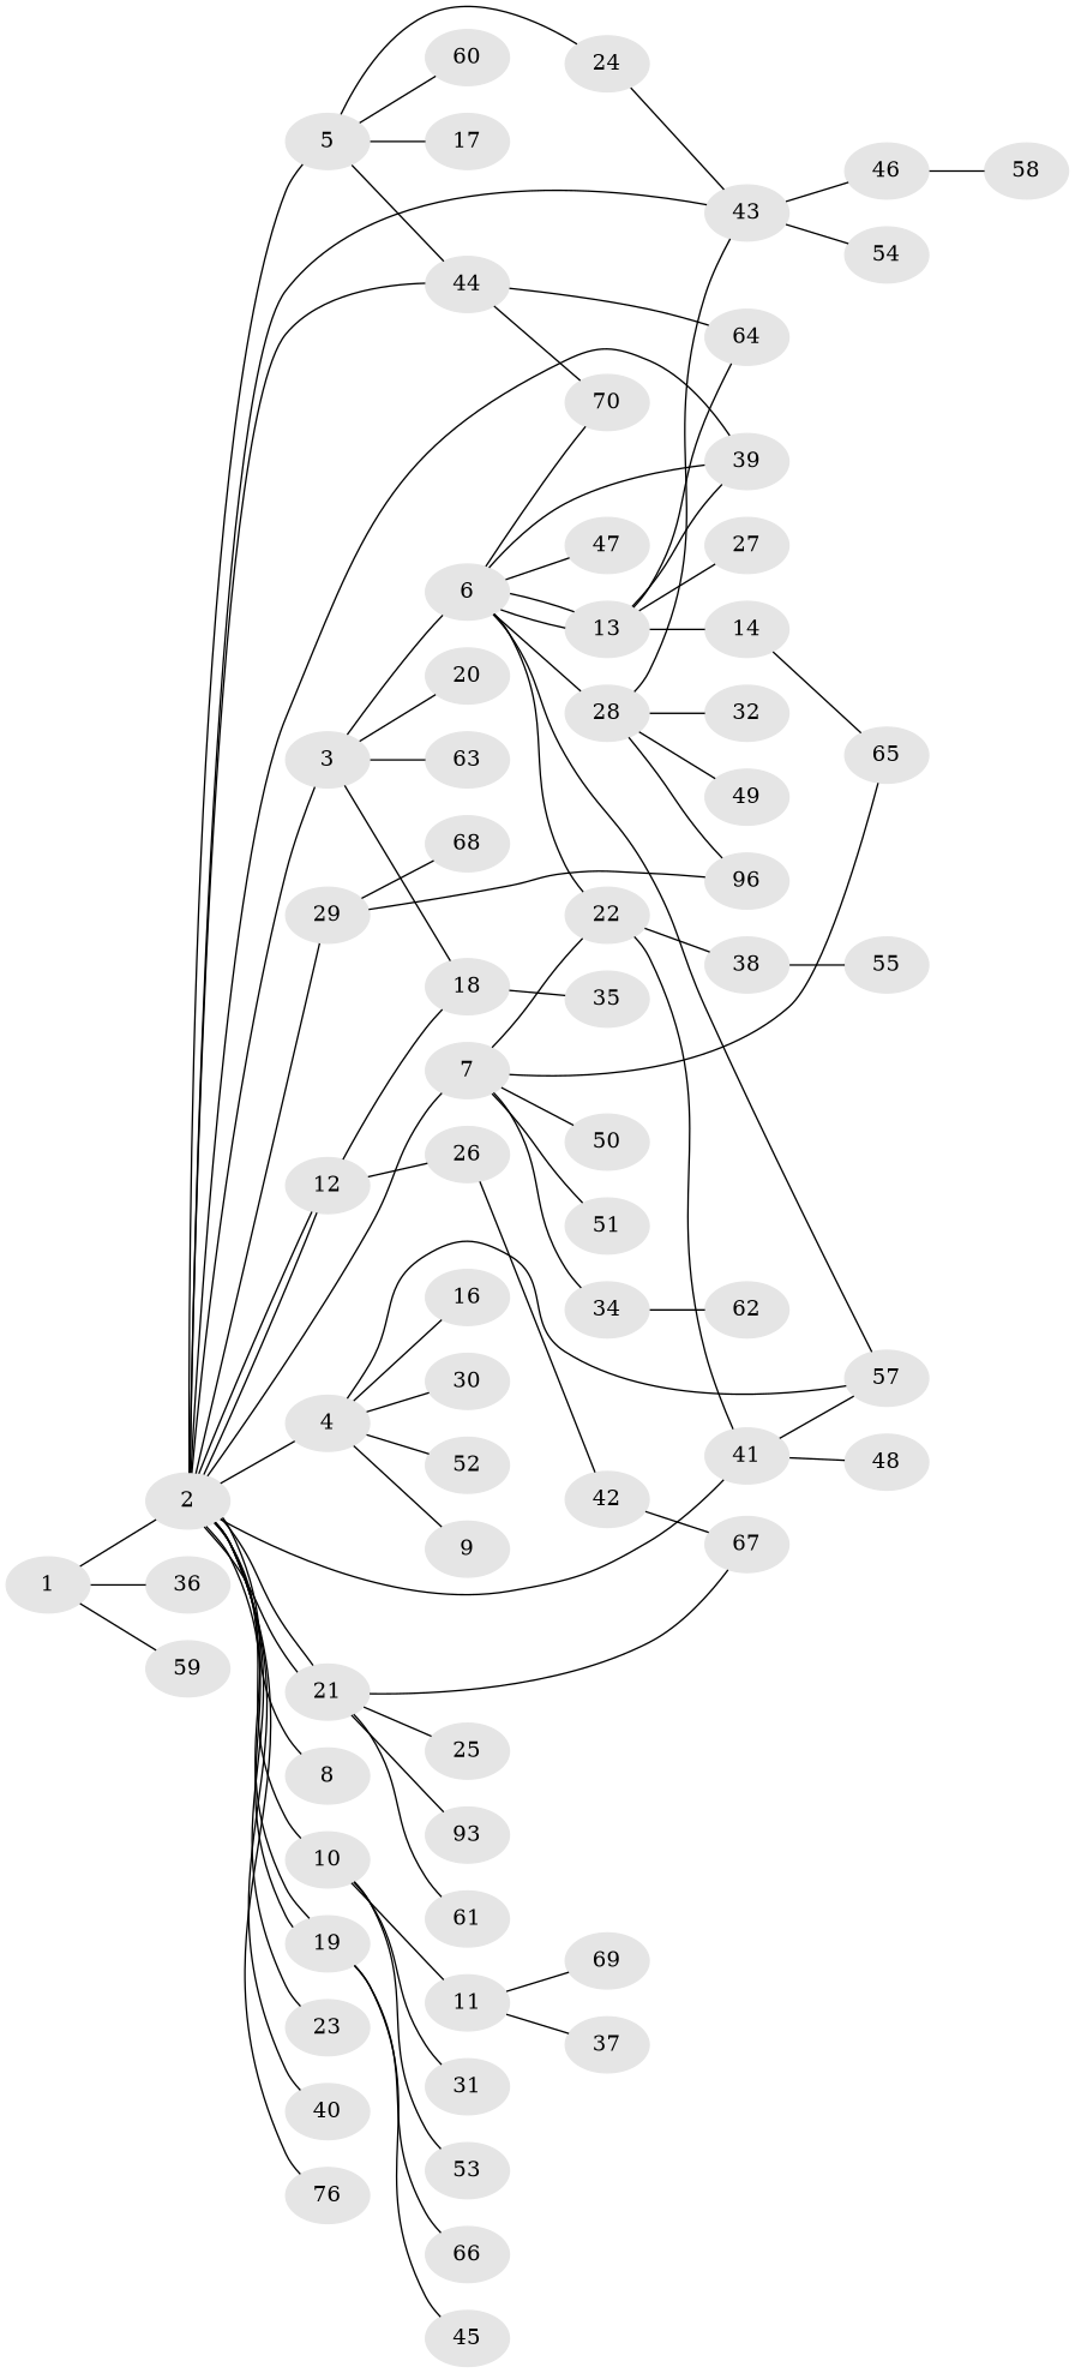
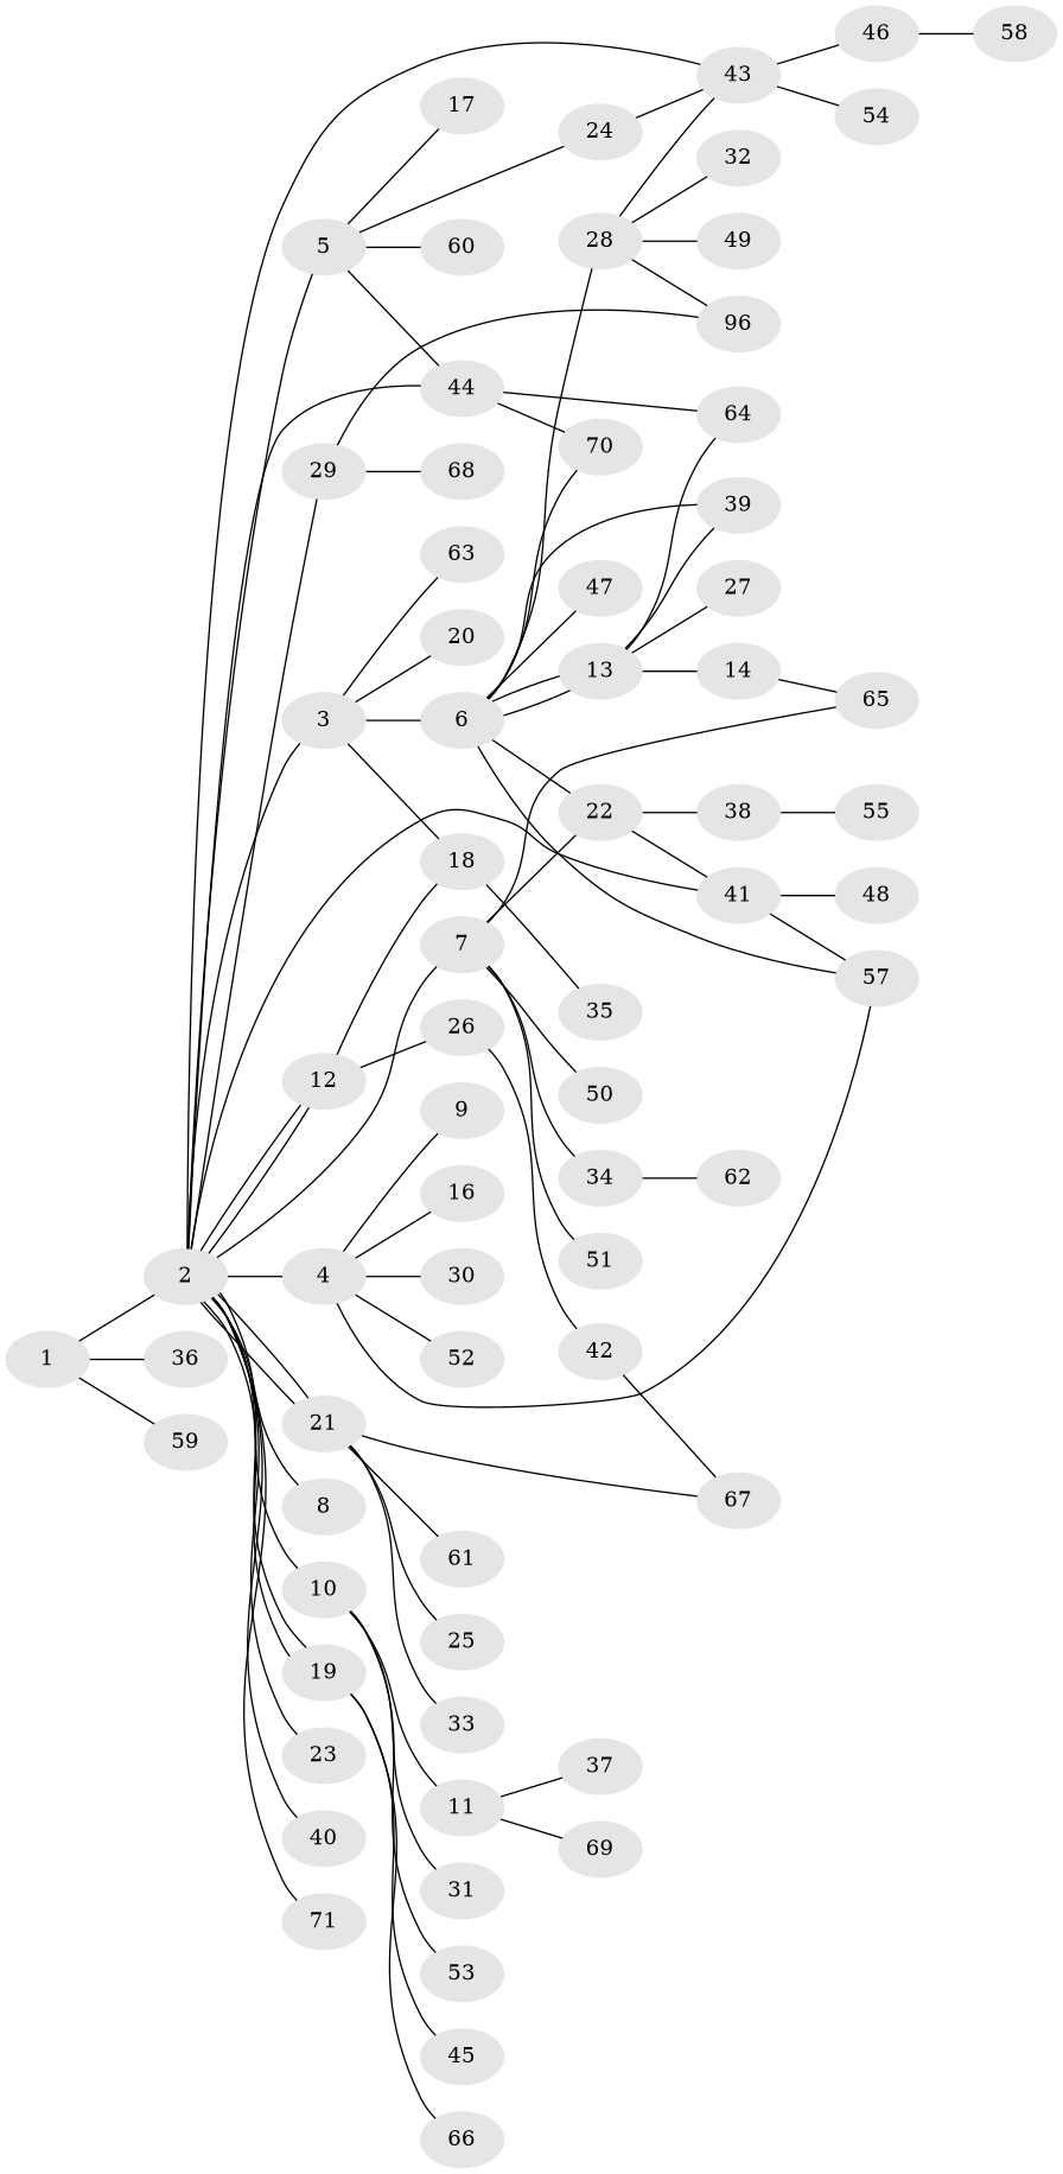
  graph {
    fontname="DejaVu Serif"
    rankdir=LR
    node [color=gray90 fontname="DejaVu Serif" style=filled]
    edge [fontname="DejaVu Serif"]
    1
    2
    36
    59
    3
    4
    5
    7
    8
    10
    12
    19
    21
    23
    29
    39
    40
    41
    43
    44
-   71 [label=76]
+   71
    6
    18
    20
    63
    9
    16
    30
    52
    57
    17
    24
    60
    22
    34
    50
    51
    65
    11
    31
    53
    26
    45
    66
    25
-   33 [label=93]
+   33
    61
    67
    n49 [label=96]
    68
    48
    46
    54
    70
    64
    13
    28
    47
    35
    14
    27
    38
    32
    49
    62
    37
    69
    42
    55
    58
    1 -- 2
    1 -- 36
    1 -- 59
    2 -- 3
    2 -- 4
    2 -- 5
    2 -- 7
    2 -- 8
    2 -- 10
    2 -- 12
    2 -- 12
    2 -- 19
    2 -- 19
    2 -- 21
    2 -- 21
    2 -- 23
    2 -- 29
-   2 -- 39
    2 -- 40
    2 -- 41
    2 -- 43
    2 -- 44
    2 -- 71
    3 -- 6
    3 -- 18
    3 -- 20
    3 -- 63
    4 -- 9
    4 -- 16
    4 -- 30
    4 -- 52
    4 -- 57
    5 -- 44
    5 -- 17
    5 -- 24
    5 -- 60
    7 -- 22
    7 -- 34
    7 -- 50
    7 -- 51
    7 -- 65
    10 -- 11
    10 -- 31
    10 -- 53
    12 -- 18
    12 -- 26
    19 -- 45
    19 -- 66
    21 -- 25
    21 -- 33
    21 -- 61
    21 -- 67
    29 -- n49
    29 -- 68
    41 -- 57
    41 -- 48
    43 -- 46
    43 -- 54
    44 -- 70
    44 -- 64
    6 -- 39
    6 -- 57
    6 -- 22
    6 -- 70
    6 -- 13
    6 -- 13
    6 -- 28
    6 -- 47
    18 -- 35
    24 -- 43
    22 -- 41
    22 -- 38
    34 -- 62
    11 -- 37
    11 -- 69
    26 -- 42
    46 -- 58
    13 -- 39
    13 -- 64
    13 -- 14
    13 -- 27
    28 -- 43
    28 -- n49
    28 -- 32
    28 -- 49
    14 -- 65
    38 -- 55
    42 -- 67
  }
